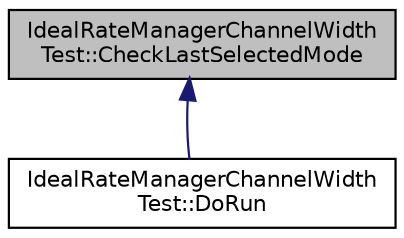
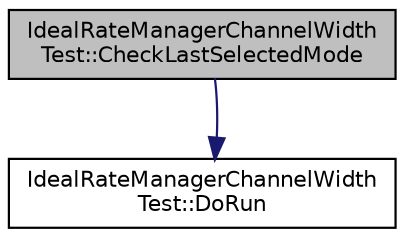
  digraph {
    rankdir=TB
    node [color=black fontname=Helvetica fontsize=10 shape=record style=filled]
    n1 [fillcolor=grey75 fontcolor=black height=0.2 label="IdealRateManagerChannelWidth\lTest::CheckLastSelectedMode" width=0.4]
    n2 [fillcolor=white height=0.2 label="IdealRateManagerChannelWidth\lTest::DoRun" width=0.4]
-   n1 -> n2 [color=midnightblue dir=back fontname=Helvetica fontsize=10 labelfontname=Helvetica labelfontsize=10 style=solid]
+   n2 -> n1 [color=midnightblue dir=back fontname=Helvetica fontsize=10 labelfontname=Helvetica labelfontsize=10 style=solid]
  }
